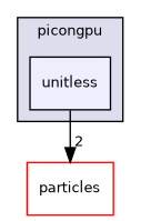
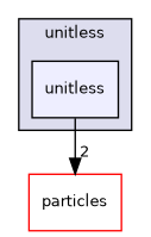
  digraph {
    compound=true
    node [fontname=Helvetica fontsize=10 shape=box style=filled]
    n1 [fillcolor="#eeeeff" label=unitless pencolor=black]
    n2 [color=red fillcolor=white label=particles]
    subgraph cluster_1 {
      bgcolor="#ddddee"
      fontname=Helvetica
      fontsize=10
-     label=picongpu
+     label=unitless
      pencolor=black
      n1
    }
    n1 -> n2 [headlabel=2 labeldistance=1.5 labelfontname=Helvetica labelfontsize=10]
  }
